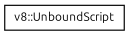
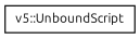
  digraph {
    rankdir=LR
    fontname=Ubuntu
-   n1 [color=black fillcolor=white fontname=Ubuntu fontsize=10 height=0.2 label="v8::UnboundScript" shape=record style=filled width=0.4]
+   n1 [color=black fillcolor=white fontname=Ubuntu fontsize=10 height=0.2 label="v5::UnboundScript" shape=record style=filled width=0.4]
  }
